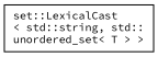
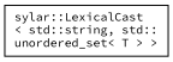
  digraph {
    rankdir=LR
    fontname="Source Code Pro"
-   n1 [color=black fillcolor=white fontname="Source Code Pro" fontsize=10 height=0.2 label="set::LexicalCast\l\< std::string, std::\lunordered_set\< T \> \>" shape=record style=filled width=0.4]
+   n1 [color=black fillcolor=white fontname="Source Code Pro" fontsize=10 height=0.2 label="sylar::LexicalCast\l\< std::string, std::\lunordered_set\< T \> \>" shape=record style=filled width=0.4]
  }
